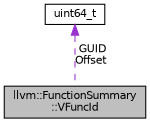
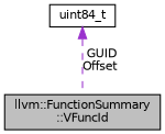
  digraph {
    node [color=black fontname=Helvetica fontsize=10 shape=box]
    n1 [fillcolor=grey75 fontcolor=black height=0.2 label="llvm::FunctionSummary\l::VFuncId" style=filled width=0.4]
-   n2 [height=0.2 label=uint64_t width=0.4]
+   n2 [height=0.2 label=uint84_t width=0.4]
    n2 -> n1 [color=darkorchid3 dir=back fontname=Helvetica fontsize=10 label=" GUID\nOffset" labelfontname=Helvetica labelfontsize=10 style=dashed]
  }
